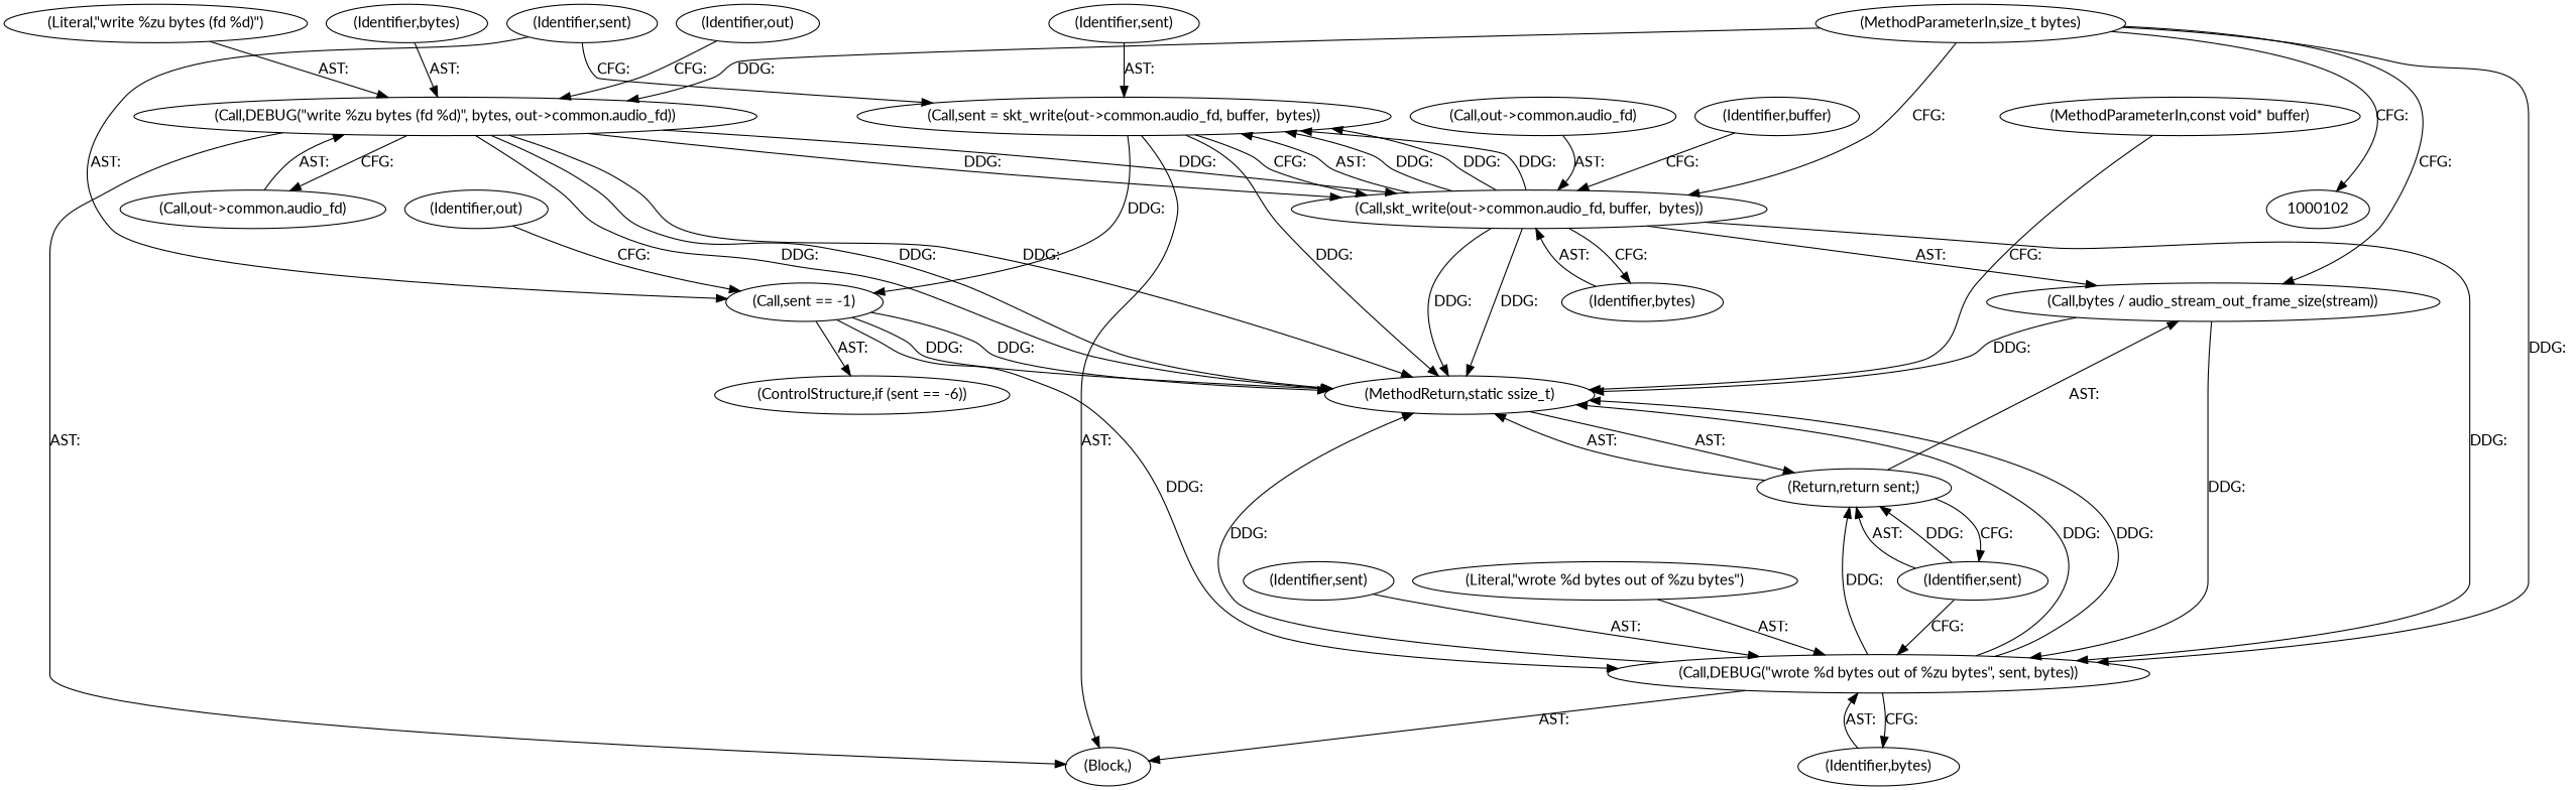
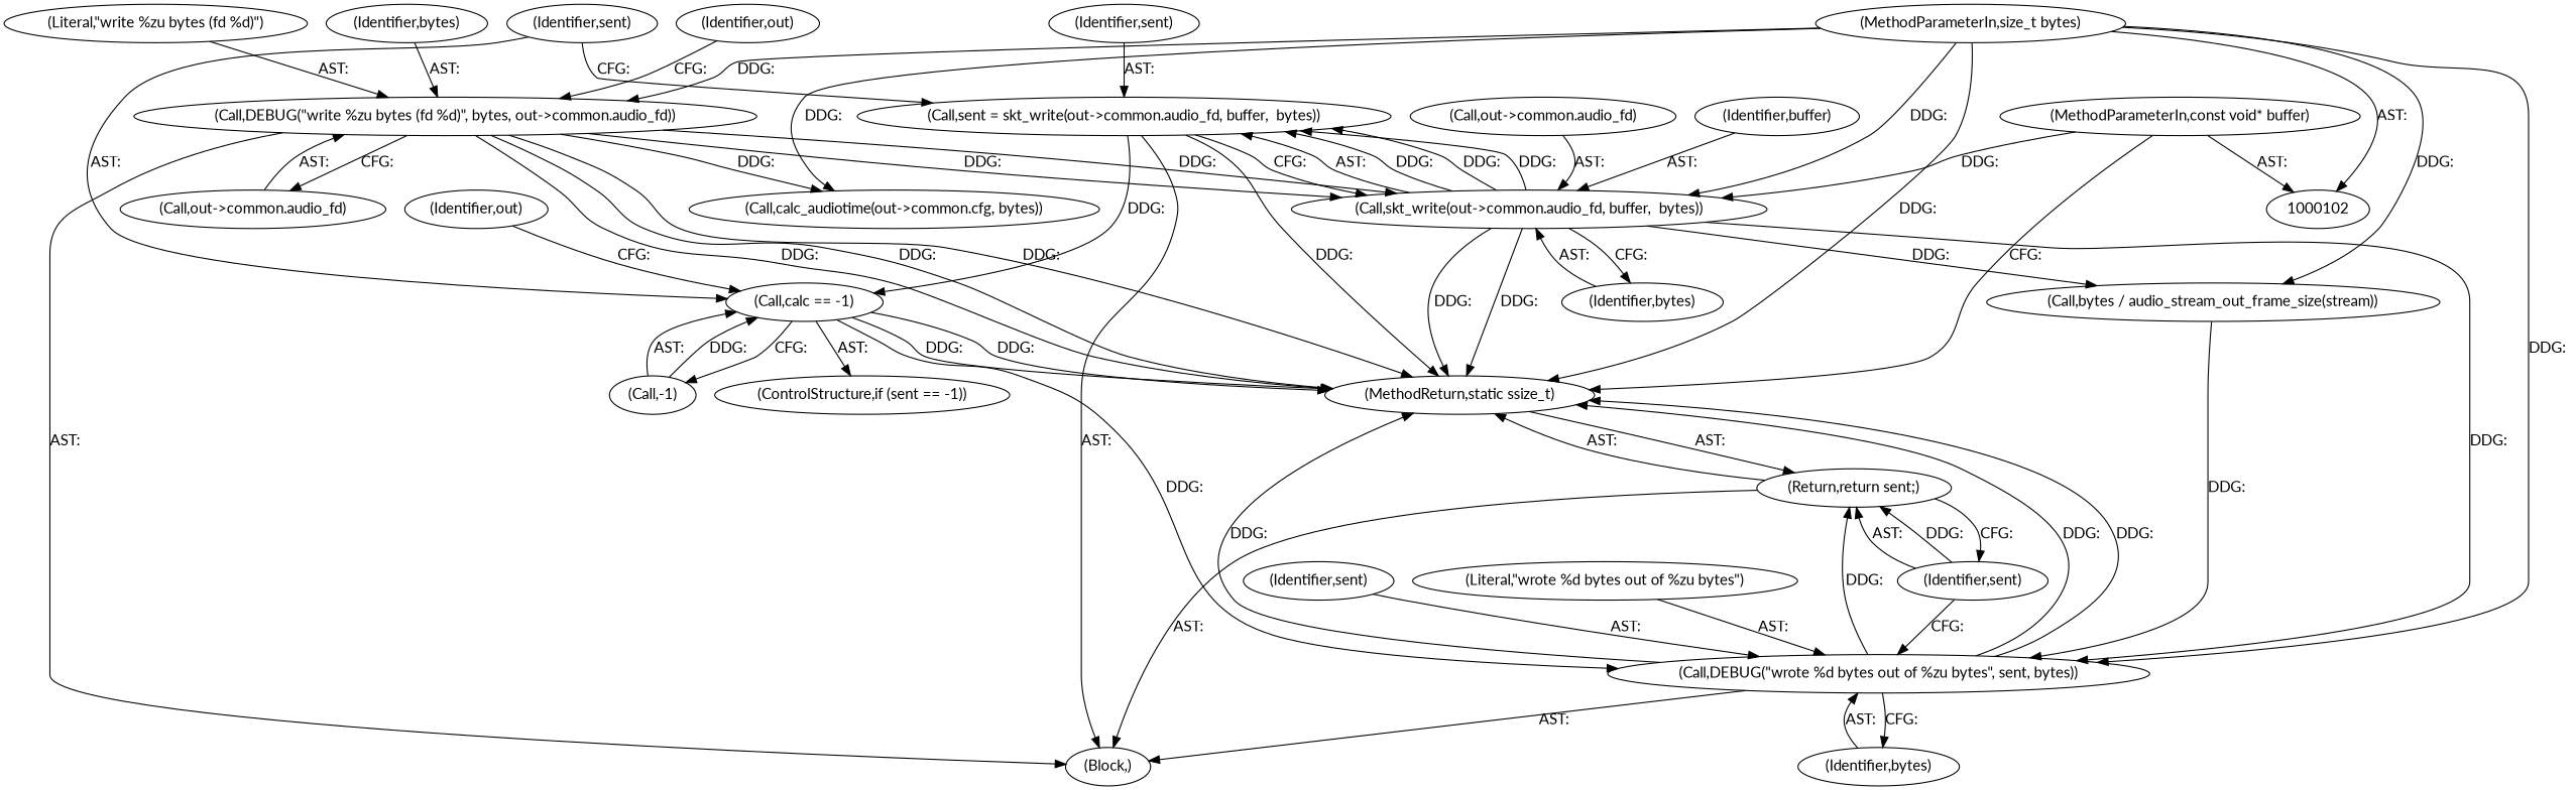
  digraph {
    fontname=Lato
    node [fontname=Lato]
    edge [fontname=Lato]
    n1 [label="(Call,sent = skt_write(out->common.audio_fd, buffer,  bytes))"]
    n2 [label="(Call,skt_write(out->common.audio_fd, buffer,  bytes))"]
-   n3 [label="(Call,sent == -1)"]
+   n3 [label="(Call,calc == -1)"]
    n4 [label="(Block,)"]
    n5 [label="(MethodReturn,static ssize_t)"]
    n6 [label="(Call,DEBUG(\"wrote %d bytes out of %zu bytes\", sent, bytes))"]
    n7 [label="(Identifier,bytes)"]
    n8 [label="(Call,bytes / audio_stream_out_frame_size(stream))"]
-   n10 [label="(ControlStructure,if (sent == -6))"]
+   n9 [label="(Call,-1)"]
+   n10 [label="(ControlStructure,if (sent == -1))"]
    n11 [label="(Return,return sent;)"]
    n12 [label="(Identifier,bytes)"]
    n13 [label="(Call,DEBUG(\"write %zu bytes (fd %d)\", bytes, out->common.audio_fd))"]
+   n14 [label="(Call,calc_audiotime(out->common.cfg, bytes))"]
    n15 [label="(Call,out->common.audio_fd)"]
    n16 [label="(MethodParameterIn,size_t bytes)"]
    1000102
    n18 [label="(MethodParameterIn,const void* buffer)"]
    n19 [label="(Identifier,sent)"]
    n20 [label="(Identifier,sent)"]
    n21 [label="(Identifier,bytes)"]
    n22 [label="(Identifier,out)"]
    n23 [label="(Identifier,out)"]
    n24 [label="(Identifier,sent)"]
    n25 [label="(Call,out->common.audio_fd)"]
    n26 [label="(Literal,\"wrote %d bytes out of %zu bytes\")"]
    n27 [label="(Identifier,buffer)"]
    n28 [label="(Literal,\"write %zu bytes (fd %d)\")"]
    n29 [label="(Identifier,sent)"]
    n1 -> n2 [label="CFG: "]
    n1 -> n3 [label="DDG: "]
    n1 -> n4 [label="AST: "]
    n1 -> n5 [label="DDG: "]
    n2 -> n1 [label="AST: "]
    n2 -> n1 [label="DDG: "]
    n2 -> n1 [label="DDG: "]
    n2 -> n1 [label="DDG: "]
    n2 -> n5 [label="DDG: "]
    n2 -> n5 [label="DDG: "]
    n2 -> n6 [label="DDG: "]
    n2 -> n7 [label="CFG: "]
-   n2 -> n8 [label="AST: "]
+   n2 -> n8 [label="DDG: "]
    n3 -> n5 [label="DDG: "]
    n3 -> n5 [label="DDG: "]
    n3 -> n6 [label="DDG: "]
+   n3 -> n9 [label="CFG: "]
    n3 -> n10 [label="AST: "]
    n5 -> n11 [label="AST: "]
    n6 -> n4 [label="AST: "]
    n6 -> n5 [label="DDG: "]
    n6 -> n5 [label="DDG: "]
    n6 -> n5 [label="DDG: "]
    n6 -> n11 [label="DDG: "]
    n6 -> n12 [label="CFG: "]
    n7 -> n2 [label="AST: "]
    n8 -> n6 [label="DDG: "]
-   n11 -> n8 [label="AST: "]
+   n9 -> n3 [label="AST: "]
+   n9 -> n3 [label="DDG: "]
+   n11 -> n4 [label="AST: "]
    n11 -> n5 [label="AST: "]
    n11 -> n19 [label="CFG: "]
    n12 -> n6 [label="AST: "]
    n13 -> n2 [label="DDG: "]
    n13 -> n2 [label="DDG: "]
    n13 -> n4 [label="AST: "]
    n13 -> n5 [label="DDG: "]
    n13 -> n5 [label="DDG: "]
    n13 -> n5 [label="DDG: "]
+   n13 -> n14 [label="DDG: "]
    n13 -> n15 [label="CFG: "]
    n15 -> n13 [label="AST: "]
-   n16 -> n2 [label="CFG: "]
-   n8 -> n5 [label="DDG: "]
+   n16 -> n2 [label="DDG: "]
+   n16 -> n5 [label="DDG: "]
    n16 -> n6 [label="DDG: "]
-   n16 -> n8 [label="CFG: "]
+   n16 -> n8 [label="DDG: "]
    n16 -> n13 [label="DDG: "]
-   n16 -> 1000102 [label="CFG: "]
+   n16 -> n14 [label="DDG: "]
+   n16 -> 1000102 [label="AST: "]
+   n18 -> n2 [label="DDG: "]
    n18 -> n5 [label="CFG: "]
+   n18 -> 1000102 [label="AST: "]
    n19 -> n6 [label="CFG: "]
    n19 -> n11 [label="AST: "]
    n19 -> n11 [label="DDG: "]
    n20 -> n1 [label="CFG: "]
    n20 -> n3 [label="AST: "]
    n21 -> n13 [label="AST: "]
    n22 -> n3 [label="CFG: "]
    n23 -> n13 [label="CFG: "]
    n24 -> n6 [label="AST: "]
    n25 -> n2 [label="AST: "]
    n26 -> n6 [label="AST: "]
-   n27 -> n2 [label="CFG: "]
+   n27 -> n2 [label="AST: "]
    n28 -> n13 [label="AST: "]
    n29 -> n1 [label="AST: "]
  }
